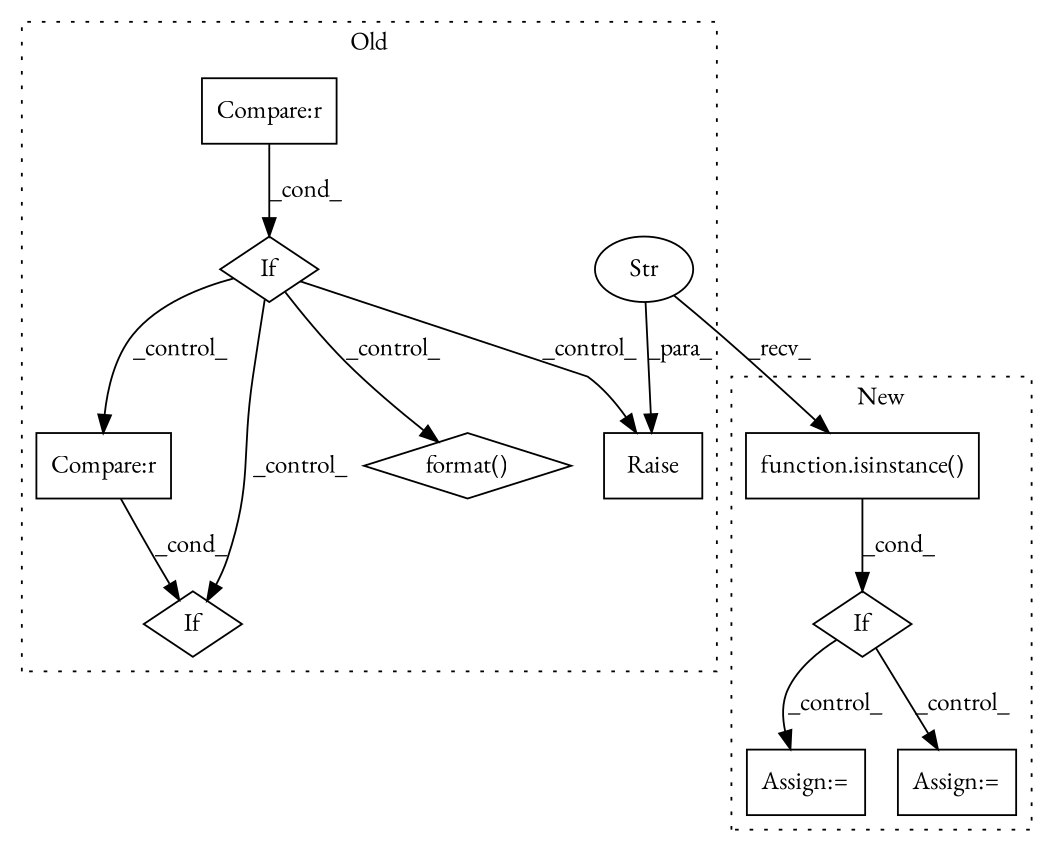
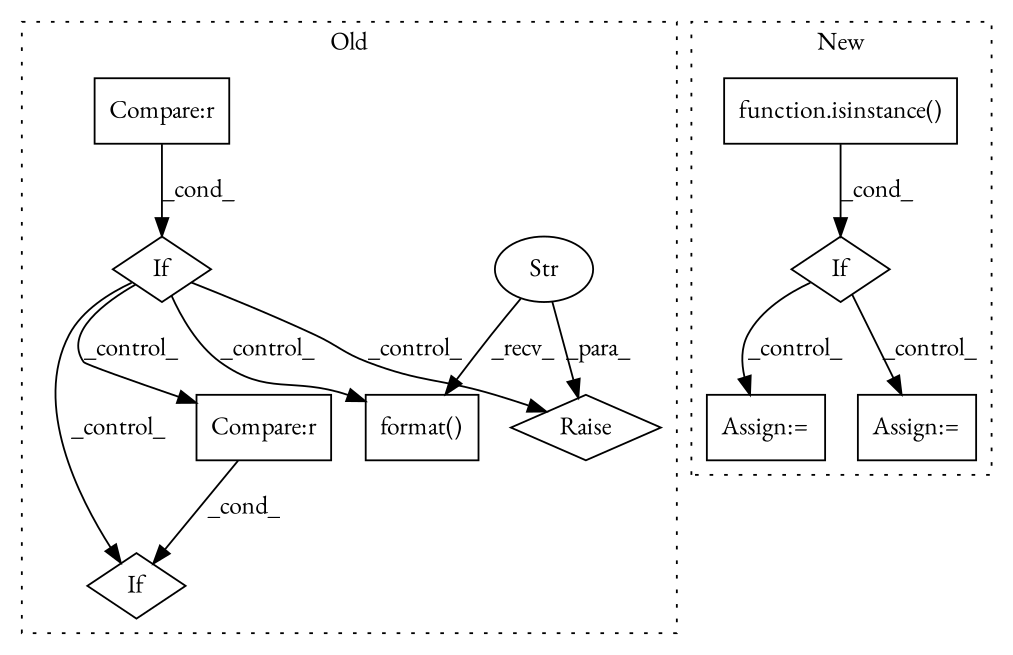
  digraph {
    fontname="EB Garamond"
    node [a=96 fontname="EB Garamond" l=3 shape=box]
    edge [fontname="EB Garamond"]
-   n1 [a=75 l="38,1" label="format()" s="5321,5363" shape=diamond]
+   n1 [a=75 l="38,1" label="format()" s="5321,5363"]
    n2 [a=66 l=30 label=Str s=5321 shape=ellipse]
-   n3 [a=91 l=6 label=Raise s=5304]
+   n3 [a=91 l=6 label=Raise s=5304 shape=diamond]
    n4 [label=If s=5257 shape=diamond]
    n5 [a=40 l=30 label="Compare:r" s=5260]
    n6 [label=If s=5450 shape=diamond]
    n7 [a=40 l=11 label="Compare:r" s=5453]
    n8 [a=75 l="11,1" label="function.isinstance()" s="10260,10279"]
    n9 [label=If s=10257 shape=diamond]
    n10 [a=68 label="Assign:=" s=10297]
    n11 [a=68 label="Assign:=" s=10914]
    subgraph cluster_1 {
      label=Old
      style=dotted
      n1
      n2
      n3
      n4
      n5
      n6
      n7
    }
    subgraph cluster_2 {
      label=New
      style=dotted
      n8
      n9
      n10
      n11
    }
-   n2 -> n8 [label=_recv_]
+   n2 -> n1 [label=_recv_]
    n2 -> n3 [label=_para_]
    n4 -> n1 [label=_control_]
    n4 -> n3 [label=_control_]
    n4 -> n6 [label=_control_]
    n4 -> n7 [label=_control_]
    n5 -> n4 [label=_cond_]
    n7 -> n6 [label=_cond_]
    n8 -> n9 [label=_cond_]
    n9 -> n10 [label=_control_]
    n9 -> n11 [label=_control_]
  }
